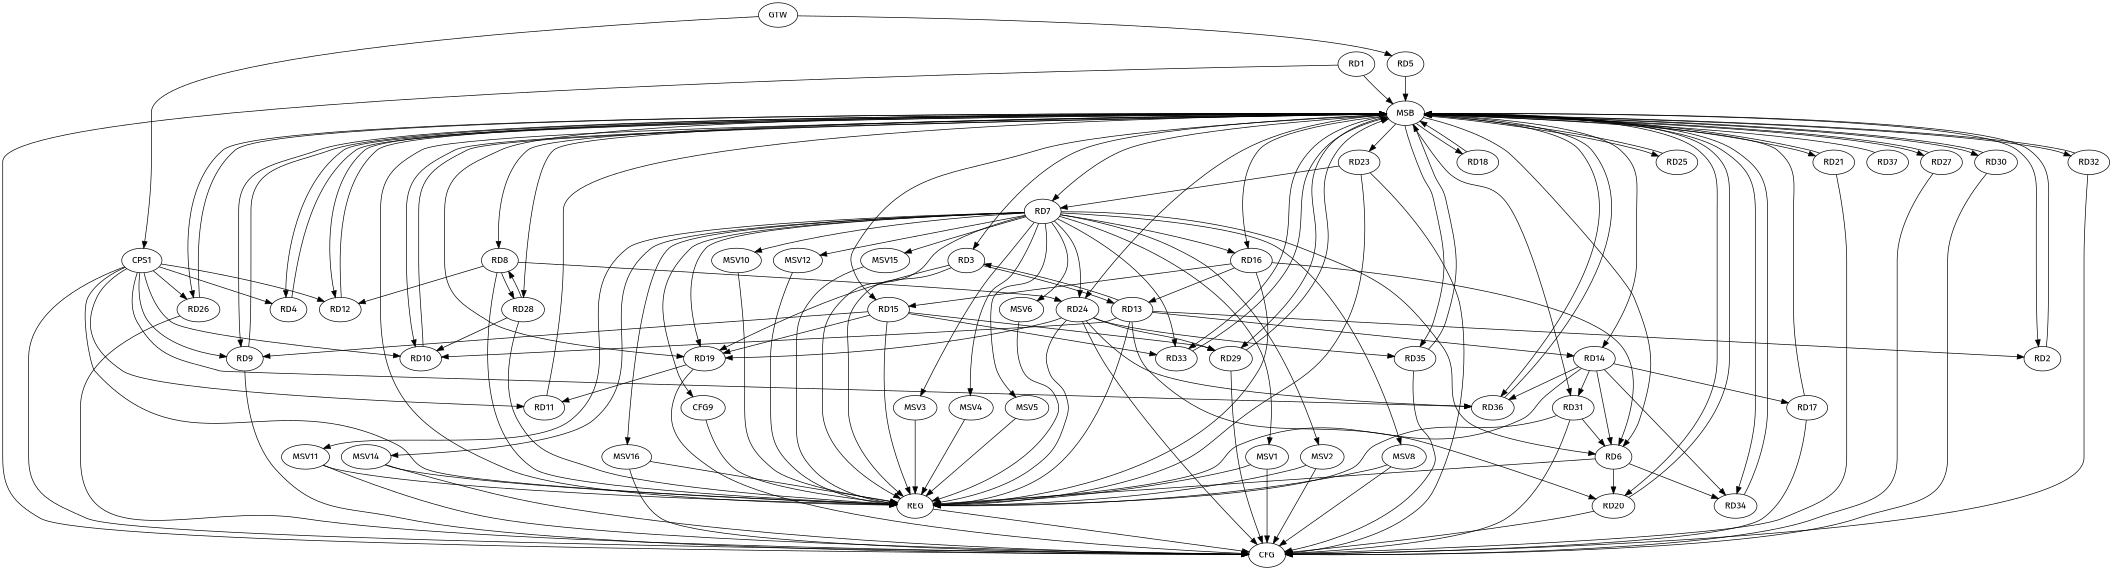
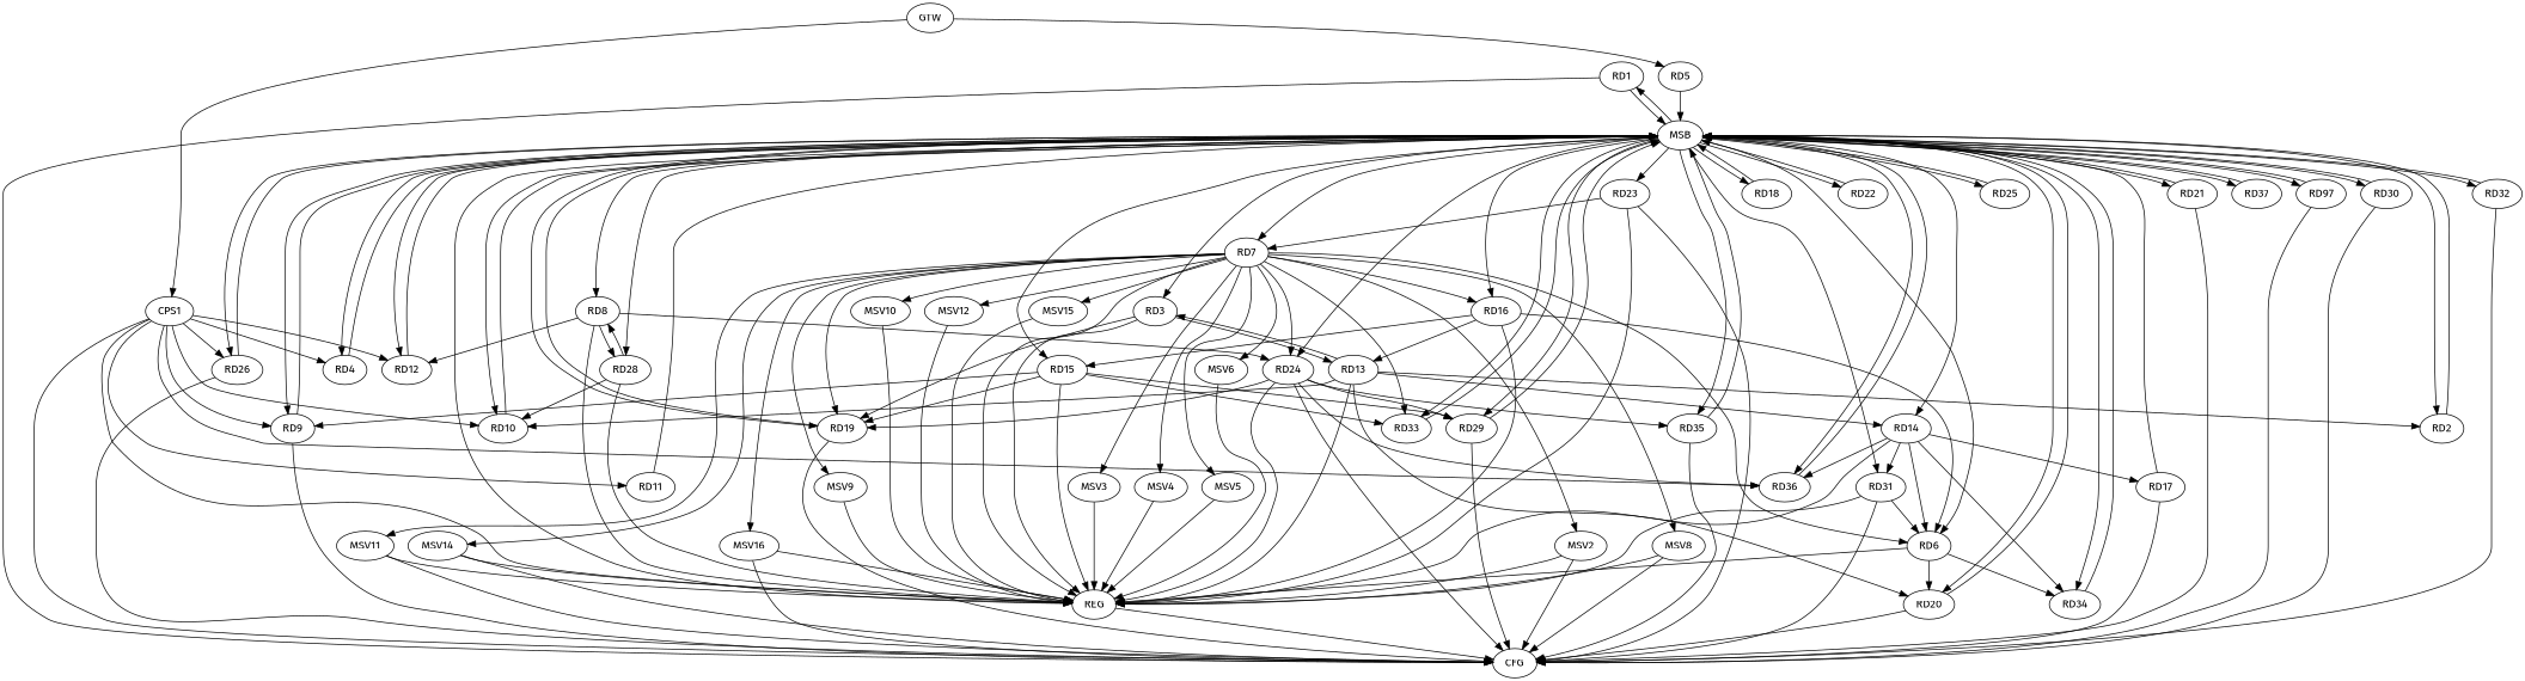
  strict digraph {
    fontname="Fira Sans"
    node [fontname="Fira Sans"]
    edge [fontname="Fira Sans"]
    n1 [label=RD1]
    n2 [label=MSB]
    n3 [label=CFG]
    n4 [label=RD2]
    n5 [label=RD3]
    n6 [label=RD19]
    n7 [label=REG]
    n8 [label=RD4]
    n9 [label=RD6]
    n10 [label=RD20]
    n11 [label=RD34]
    n12 [label=RD7]
    n13 [label=RD16]
    n14 [label=RD24]
    n15 [label=RD33]
    n16 [label=RD8]
    n17 [label=RD12]
    n18 [label=RD28]
    n19 [label=RD9]
    n20 [label=RD10]
    n21 [label=RD14]
    n22 [label=RD31]
    n23 [label=RD36]
    n24 [label=RD15]
    n25 [label=RD29]
    n26 [label=RD18]
    n27 [label=RD21]
+   n28 [label=RD22]
    n29 [label=RD23]
    n30 [label=RD35]
    n31 [label=RD25]
    n32 [label=RD26]
-   n33 [label=RD27]
+   n33 [label=RD97]
    n34 [label=RD30]
    n35 [label=RD32]
    n36 [label=RD37]
    n37 [label=RD13]
    n38 [label=RD5]
-   n39 [label=MSV1]
    n40 [label=MSV2]
    n41 [label=MSV3]
    n42 [label=MSV4]
    n43 [label=MSV5]
    n44 [label=MSV6]
    n45 [label=MSV8]
-   n46 [label=CFG9]
+   n46 [label=MSV9]
    n47 [label=MSV10]
    n48 [label=MSV11]
    n49 [label=MSV12]
    n50 [label=MSV14]
    n51 [label=MSV15]
    n52 [label=MSV16]
    n53 [label=RD11]
    n54 [label=RD17]
    n55 [label=CPS1]
    n56 [label=GTW]
    n1 -> n2
    n1 -> n3
+   n2 -> n1
    n2 -> n4
    n2 -> n5
    n2 -> n6
    n2 -> n7
    n2 -> n8
    n2 -> n9
    n2 -> n10
    n2 -> n11
    n2 -> n12
    n2 -> n13
    n2 -> n14
    n2 -> n15
    n2 -> n16
    n2 -> n17
    n2 -> n18
    n2 -> n19
    n2 -> n20
    n2 -> n21
    n2 -> n22
    n2 -> n23
    n2 -> n24
    n2 -> n25
    n2 -> n26
    n2 -> n27
+   n2 -> n28
    n2 -> n29
    n2 -> n30
    n2 -> n31
    n2 -> n32
    n2 -> n33
    n2 -> n34
    n2 -> n35
+   n2 -> n36
    n4 -> n2
    n5 -> n6
    n5 -> n7
    n5 -> n37
-   n6 -> n53
+   n6 -> n2
    n6 -> n3
    n7 -> n3
    n8 -> n2
    n9 -> n7
    n9 -> n10
    n9 -> n11
    n10 -> n2
    n10 -> n3
    n11 -> n2
    n12 -> n6
    n12 -> n7
    n12 -> n9
    n12 -> n13
    n12 -> n14
    n12 -> n15
-   n12 -> n39
    n12 -> n40
    n12 -> n41
    n12 -> n42
    n12 -> n43
    n12 -> n44
    n12 -> n45
    n12 -> n46
    n12 -> n47
    n12 -> n48
    n12 -> n49
    n12 -> n50
    n12 -> n51
    n12 -> n52
    n13 -> n7
    n13 -> n9
    n13 -> n24
    n13 -> n37
    n14 -> n3
    n14 -> n6
    n14 -> n7
    n14 -> n23
    n14 -> n25
    n14 -> n30
    n15 -> n2
    n16 -> n7
    n16 -> n14
    n16 -> n17
    n16 -> n18
    n17 -> n2
    n18 -> n7
    n18 -> n16
    n18 -> n20
    n19 -> n2
    n19 -> n3
    n20 -> n2
    n21 -> n7
    n21 -> n9
    n21 -> n11
    n21 -> n22
    n21 -> n23
    n21 -> n54
    n22 -> n3
    n22 -> n7
    n22 -> n9
    n23 -> n2
    n24 -> n6
    n24 -> n7
    n24 -> n15
    n24 -> n19
    n24 -> n25
    n25 -> n2
    n25 -> n3
    n26 -> n2
    n27 -> n2
    n27 -> n3
+   n28 -> n2
    n29 -> n3
    n29 -> n7
    n29 -> n12
    n30 -> n2
    n30 -> n3
    n31 -> n2
    n32 -> n2
    n32 -> n3
    n33 -> n2
    n33 -> n3
    n34 -> n2
    n34 -> n3
    n35 -> n2
    n35 -> n3
    n36 -> n2
    n37 -> n4
    n37 -> n5
    n37 -> n7
    n37 -> n10
    n37 -> n20
    n37 -> n21
    n38 -> n2
-   n39 -> n3
-   n39 -> n7
    n40 -> n3
    n40 -> n7
    n41 -> n7
    n42 -> n7
    n43 -> n7
    n44 -> n7
    n45 -> n3
    n45 -> n7
    n46 -> n7
    n47 -> n7
    n48 -> n3
    n48 -> n7
    n49 -> n7
    n50 -> n3
    n50 -> n7
    n51 -> n7
    n52 -> n3
    n52 -> n7
    n53 -> n2
    n54 -> n2
    n54 -> n3
    n55 -> n3
    n55 -> n7
    n55 -> n8
    n55 -> n17
    n55 -> n19
    n55 -> n20
    n55 -> n23
    n55 -> n32
    n55 -> n53
    n56 -> n38
    n56 -> n55
  }
